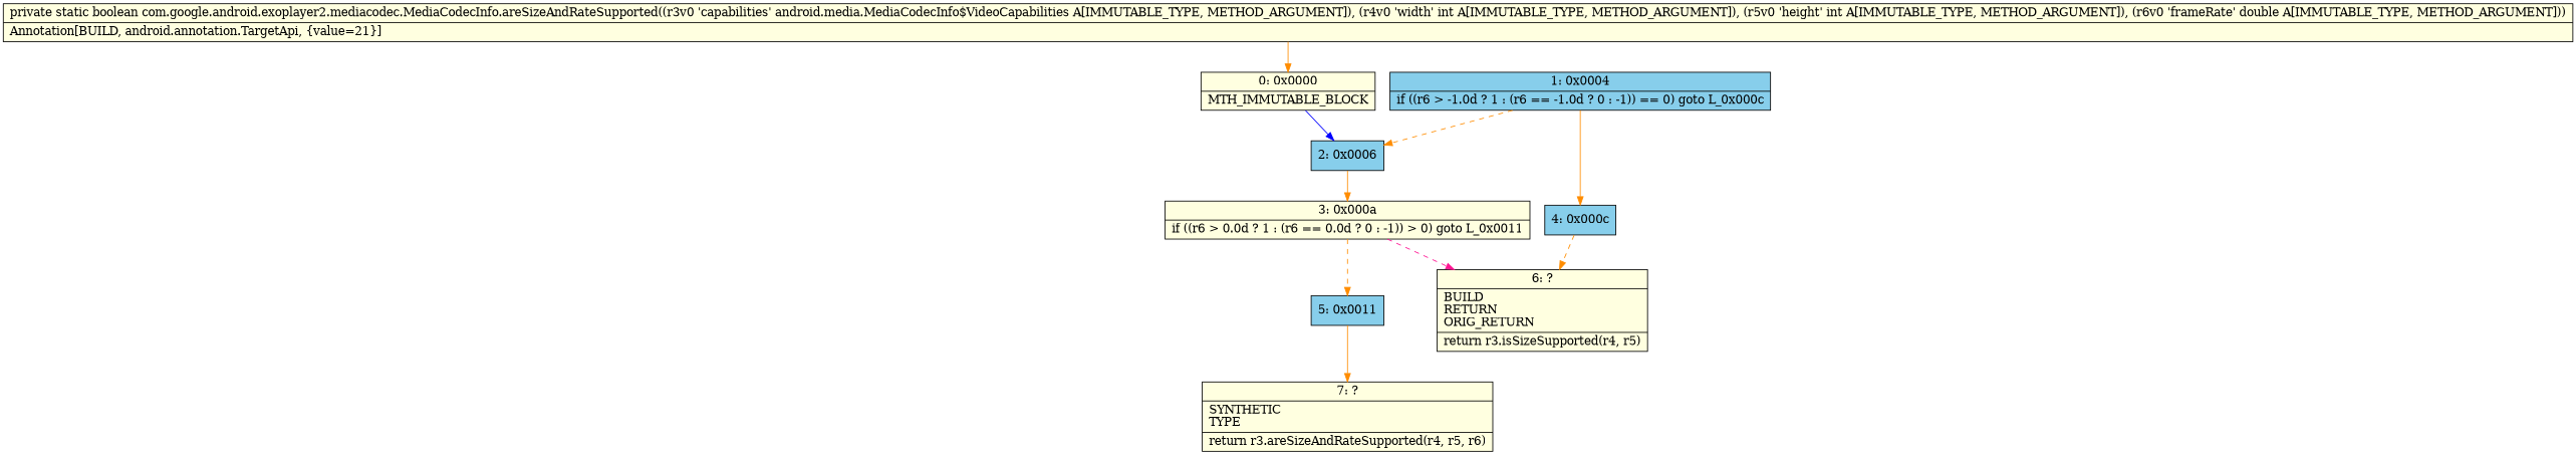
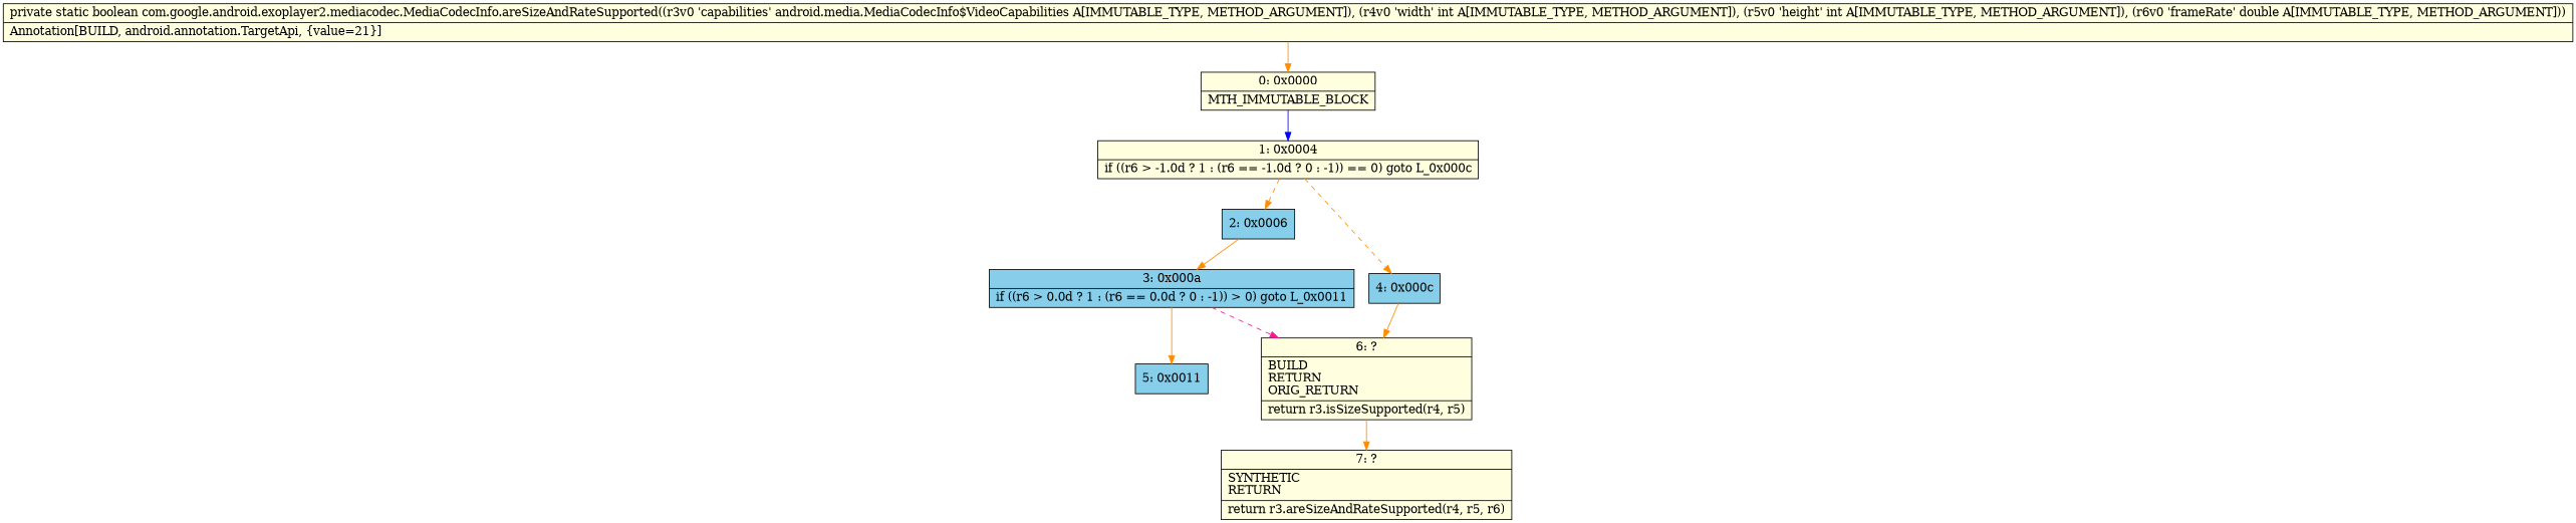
  digraph {
    node [fillcolor=skyblue shape=record style=filled]
    edge [color=darkorange]
    n1 [fillcolor=lightyellow label="{0\:\ 0x0000|MTH_IMMUTABLE_BLOCK\l}"]
-   n2 [label="{1\:\ 0x0004|if ((r6 \> \-1.0d ? 1 : (r6 == \-1.0d ? 0 : \-1)) == 0) goto L_0x000c\l}"]
+   n2 [fillcolor=lightyellow label="{1\:\ 0x0004|if ((r6 \> \-1.0d ? 1 : (r6 == \-1.0d ? 0 : \-1)) == 0) goto L_0x000c\l}"]
    n3 [label="{2\:\ 0x0006}"]
    n4 [label="{4\:\ 0x000c}"]
-   n5 [fillcolor=lightyellow label="{3\:\ 0x000a|if ((r6 \> 0.0d ? 1 : (r6 == 0.0d ? 0 : \-1)) \> 0) goto L_0x0011\l}"]
+   n5 [label="{3\:\ 0x000a|if ((r6 \> 0.0d ? 1 : (r6 == 0.0d ? 0 : \-1)) \> 0) goto L_0x0011\l}"]
    n6 [fillcolor=lightyellow label="{6\:\ ?|BUILD\lRETURN\lORIG_RETURN\l|return r3.isSizeSupported(r4, r5)\l}"]
    n7 [label="{5\:\ 0x0011}"]
-   n8 [fillcolor=lightyellow label="{7\:\ ?|SYNTHETIC\lTYPE\l|return r3.areSizeAndRateSupported(r4, r5, r6)\l}"]
+   n8 [fillcolor=lightyellow label="{7\:\ ?|SYNTHETIC\lRETURN\l|return r3.areSizeAndRateSupported(r4, r5, r6)\l}"]
    n9 [fillcolor=lightyellow label="{private static boolean com.google.android.exoplayer2.mediacodec.MediaCodecInfo.areSizeAndRateSupported((r3v0 'capabilities' android.media.MediaCodecInfo$VideoCapabilities A[IMMUTABLE_TYPE, METHOD_ARGUMENT]), (r4v0 'width' int A[IMMUTABLE_TYPE, METHOD_ARGUMENT]), (r5v0 'height' int A[IMMUTABLE_TYPE, METHOD_ARGUMENT]), (r6v0 'frameRate' double A[IMMUTABLE_TYPE, METHOD_ARGUMENT]))  | Annotation[BUILD, android.annotation.TargetApi, \{value=21\}]\l}"]
-   n1 -> n3 [color=blue]
+   n1 -> n2 [color=blue]
    n2 -> n3 [style=dashed]
-   n2 -> n4
+   n2 -> n4 [style=dashed]
    n3 -> n5
-   n4 -> n6 [style=dashed]
+   n4 -> n6
    n5 -> n6 [color=deeppink style=dashed]
-   n5 -> n7 [style=dashed]
-   n7 -> n8
+   n5 -> n7
+   n6 -> n8
    n9 -> n1
  }
